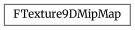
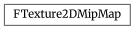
  digraph {
    rankdir=LR
    fontname=Merriweather
-   n1 [color=grey40 fillcolor=white fontname=Merriweather fontsize=10 height=0.2 label=FTexture9DMipMap shape=box style=filled width=0.4]
+   n1 [color=grey40 fillcolor=white fontname=Merriweather fontsize=10 height=0.2 label=FTexture2DMipMap shape=box style=filled width=0.4]
  }
